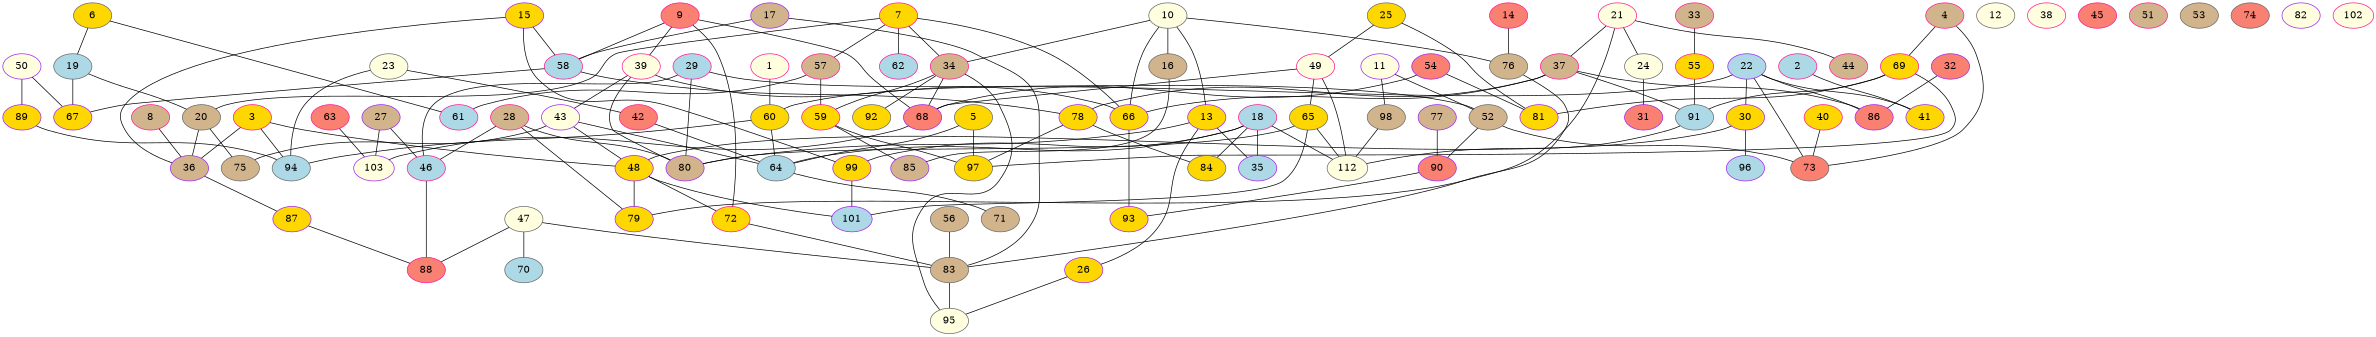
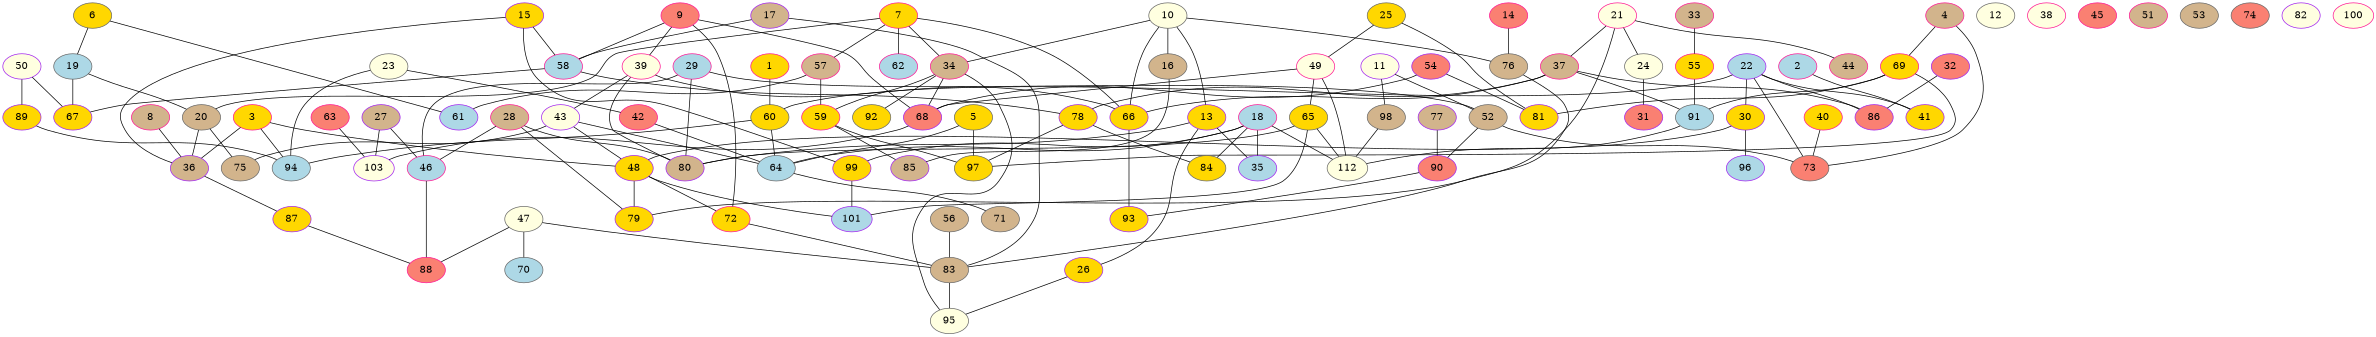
  graph {
    node [color=purple fillcolor=gold style=filled]
-   1 [color=deeppink fillcolor=lightyellow]
+   1 [color=deeppink]
    60 [color=gray40]
    94 [color=gray40 fillcolor=lightblue]
    64 [color=gray40 fillcolor=lightblue]
    2 [color=deeppink fillcolor=lightblue]
    41
    3 [color=deeppink]
    36 [fillcolor=tan]
    48
    87
    72 [color=deeppink]
    79
    101 [fillcolor=lightblue]
    4 [color=deeppink fillcolor=tan]
    69 [color=deeppink]
    73 [color=gray40 fillcolor=salmon]
    97 [color=gray40]
    81
    91 [color=gray40 fillcolor=lightblue]
    5 [color=gray40]
    71 [color=gray40 fillcolor=tan]
    6 [color=gray40]
    19 [color=gray40 fillcolor=lightblue]
-   61 [color=deeppink fillcolor=lightblue]
+   61 [fillcolor=lightblue]
    20 [color=gray40 fillcolor=tan]
    67
    7 [color=deeppink]
    34 [color=deeppink fillcolor=tan]
    57 [color=deeppink fillcolor=tan]
    62 [color=deeppink fillcolor=lightblue]
    66
    75 [color=gray40 fillcolor=tan]
    68 [fillcolor=salmon]
    95 [color=gray40 fillcolor=lightyellow]
    59 [color=deeppink]
    92 [color=gray40]
    93
    8 [color=deeppink fillcolor=tan]
    9 [color=deeppink fillcolor=salmon]
    39 [color=deeppink fillcolor=lightyellow]
    58 [color=deeppink fillcolor=lightblue]
    80 [fillcolor=tan]
    43 [fillcolor=lightyellow]
    78
    103 [fillcolor=lightyellow]
    83 [color=gray40 fillcolor=tan]
    10 [color=gray40 fillcolor=lightyellow]
    13
    16 [color=gray40 fillcolor=tan]
    76 [color=gray40 fillcolor=tan]
    26
    35 [fillcolor=lightblue]
    85 [fillcolor=tan]
    11 [fillcolor=lightyellow]
    52 [color=gray40 fillcolor=tan]
    98 [color=gray40 fillcolor=tan]
    90 [fillcolor=salmon]
    n58 [color=gray40 fillcolor=lightyellow label=112]
    12 [color=gray40 fillcolor=lightyellow]
    14 [color=deeppink fillcolor=salmon]
    15
    99
    17 [fillcolor=tan]
    18 [color=deeppink fillcolor=lightblue]
    84 [color=gray40]
    21 [color=deeppink fillcolor=lightyellow]
    24 [color=gray40 fillcolor=lightyellow]
    37 [color=deeppink fillcolor=tan]
    44 [color=deeppink fillcolor=tan]
    31 [fillcolor=salmon]
    86 [fillcolor=salmon]
    22 [fillcolor=lightblue]
    30
    96 [fillcolor=lightblue]
    23 [color=gray40 fillcolor=lightyellow]
    42 [color=deeppink fillcolor=salmon]
    25 [color=gray40]
    49 [color=deeppink fillcolor=lightyellow]
    65 [color=gray40]
    27 [fillcolor=tan]
    46 [color=deeppink fillcolor=lightblue]
    88 [color=deeppink fillcolor=salmon]
    28 [color=deeppink fillcolor=tan]
    29 [color=deeppink fillcolor=lightblue]
    32 [fillcolor=salmon]
    33 [color=deeppink fillcolor=tan]
    55 [color=deeppink]
    38 [color=deeppink fillcolor=lightyellow]
    40 [color=deeppink]
    45 [color=deeppink fillcolor=salmon]
    47 [color=gray40 fillcolor=lightyellow]
    70 [color=gray40 fillcolor=lightblue]
    50 [fillcolor=lightyellow]
    89
    51 [color=deeppink fillcolor=tan]
    53 [color=gray40 fillcolor=tan]
    54 [fillcolor=salmon]
    56 [color=gray40 fillcolor=tan]
    63 [color=deeppink fillcolor=salmon]
    74 [color=gray40 fillcolor=salmon]
    77 [fillcolor=tan]
    82 [fillcolor=lightyellow]
-   100 [color=deeppink fillcolor=lightyellow label=102]
+   100 [color=deeppink fillcolor=lightyellow]
    1 -- 60
    60 -- 94
    60 -- 64
    64 -- 71
    2 -- 41
    3 -- 94
    3 -- 36
    3 -- 48
    36 -- 87
    48 -- 72
    48 -- 79
    48 -- 101
    87 -- 88
    72 -- 83
    4 -- 69
    4 -- 73
    69 -- 97
    69 -- 81
    69 -- 91
    91 -- n58
    5 -- 64
    5 -- 97
    6 -- 19
    6 -- 61
    19 -- 20
    19 -- 67
    20 -- 36
    20 -- 75
    7 -- 20
    7 -- 34
    7 -- 57
    7 -- 62
    7 -- 66
    34 -- 68
    34 -- 95
    34 -- 59
    34 -- 92
    57 -- 61
    57 -- 59
    66 -- 93
    68 -- 103
    59 -- 97
    59 -- 85
    8 -- 36
    9 -- 72
    9 -- 68
    9 -- 39
    9 -- 58
    39 -- 66
    39 -- 80
    39 -- 43
    58 -- 67
    58 -- 78
    43 -- 64
    43 -- 48
    43 -- 75
    78 -- 97
    78 -- 84
    83 -- 95
    10 -- 34
    10 -- 66
    10 -- 13
    10 -- 16
    10 -- 76
    13 -- 80
    13 -- 26
    13 -- 35
    16 -- 85
    76 -- 83
    26 -- 95
    11 -- 52
    11 -- 98
    52 -- 73
    52 -- 90
    98 -- n58
    90 -- 93
    14 -- 76
    15 -- 36
    15 -- 58
    15 -- 99
    99 -- 101
    17 -- 58
    17 -- 83
    18 -- 64
    18 -- 35
    18 -- n58
    18 -- 99
    18 -- 84
    21 -- 79
    21 -- 24
    21 -- 37
    21 -- 44
    24 -- 31
    37 -- 91
    37 -- 66
    37 -- 78
    37 -- 86
    22 -- 60
    22 -- 41
    22 -- 73
    22 -- 86
    22 -- 30
    30 -- 48
    30 -- 96
    23 -- 94
    23 -- 42
    42 -- 64
    25 -- 81
    25 -- 49
    49 -- 68
    49 -- n58
    49 -- 65
    65 -- 101
    65 -- 80
    65 -- n58
    27 -- 103
    27 -- 46
    46 -- 88
    28 -- 79
    28 -- 80
    28 -- 46
    29 -- 80
    29 -- 52
    29 -- 46
    32 -- 86
    33 -- 55
    55 -- 91
    40 -- 73
    47 -- 83
    47 -- 88
    47 -- 70
    50 -- 67
    50 -- 89
    89 -- 94
    54 -- 81
    54 -- 68
    56 -- 83
    63 -- 103
    77 -- 90
  }
